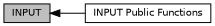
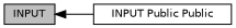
  digraph {
    rankdir=LR
    node [color=black fontname=Helvetica fontsize=10 shape=box style=filled]
-   n1 [fillcolor=white height=0.2 label="INPUT Public Functions" width=0.4]
+   n1 [fillcolor=white height=0.2 label="INPUT Public Public" width=0.4]
    n2 [fillcolor=grey75 fontcolor=black height=0.2 label=INPUT width=0.4]
    n2 -> n1 [dir=back fontname=Helvetica fontsize=10 labelfontname=Helvetica labelfontsize=10 shape=plaintext style=solid]
  }
